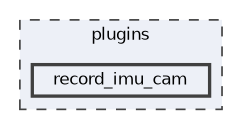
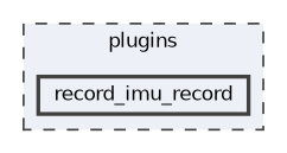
  digraph {
    compound=true
-   n1 [color=grey25 fillcolor="#edf0f7" fontname=Helvetica fontsize=10 height=0.2 label=record_imu_cam shape=box style="filled,bold" width=0.4]
+   n1 [color=grey25 fillcolor="#edf0f7" fontname=Helvetica fontsize=10 height=0.2 label=record_imu_record shape=box style="filled,bold" width=0.4]
    subgraph cluster_1 {
      bgcolor="#edf0f7"
      fontname=Helvetica
      fontsize=10
      label=plugins
      pencolor=grey25
      style="filled,dashed"
      n1
    }
  }
